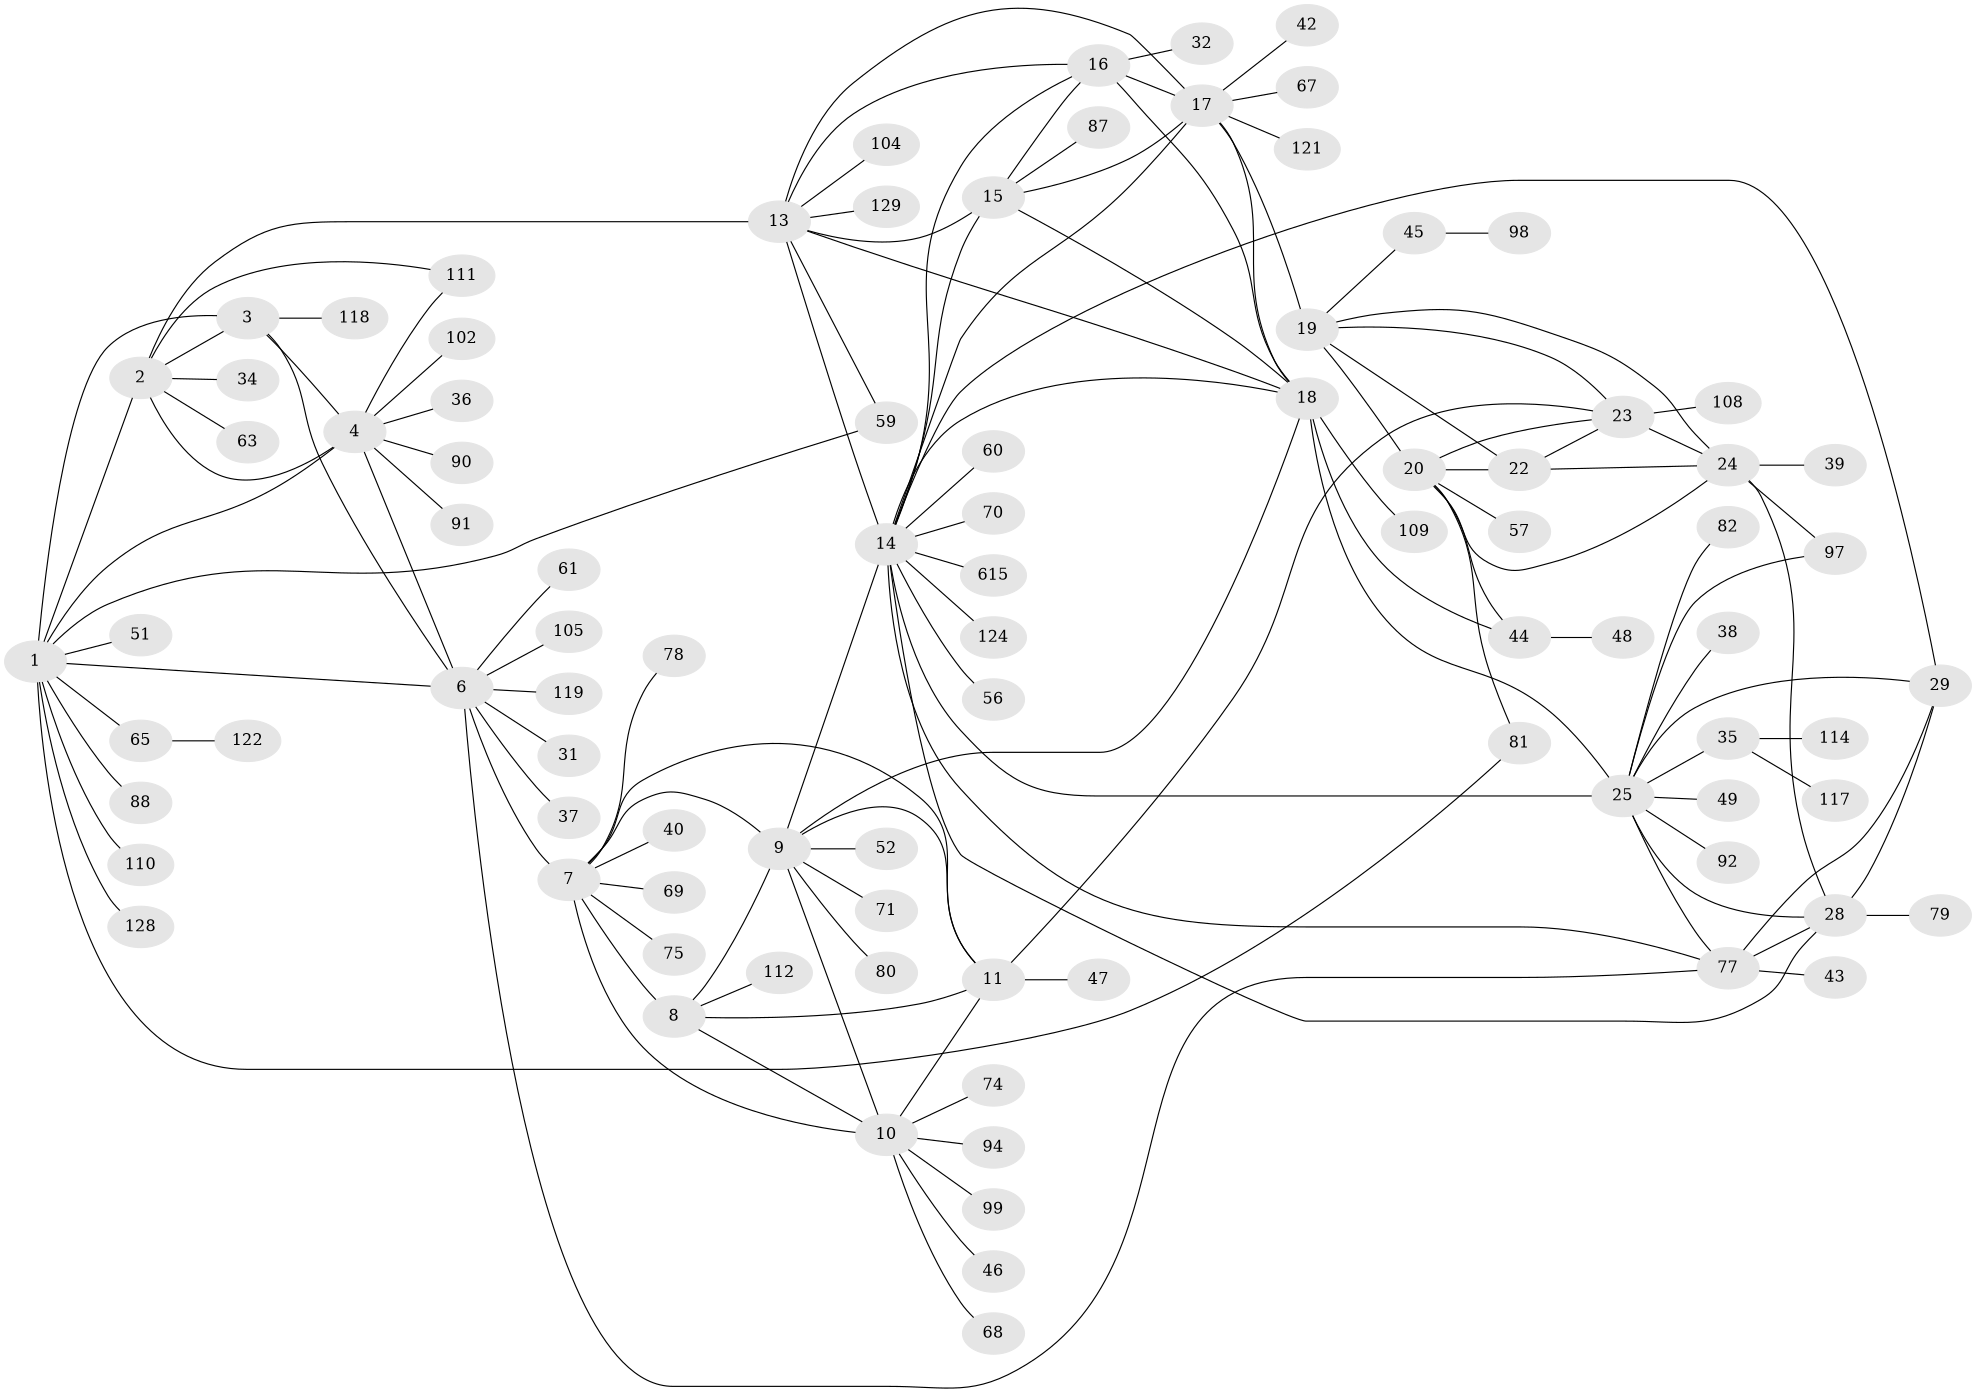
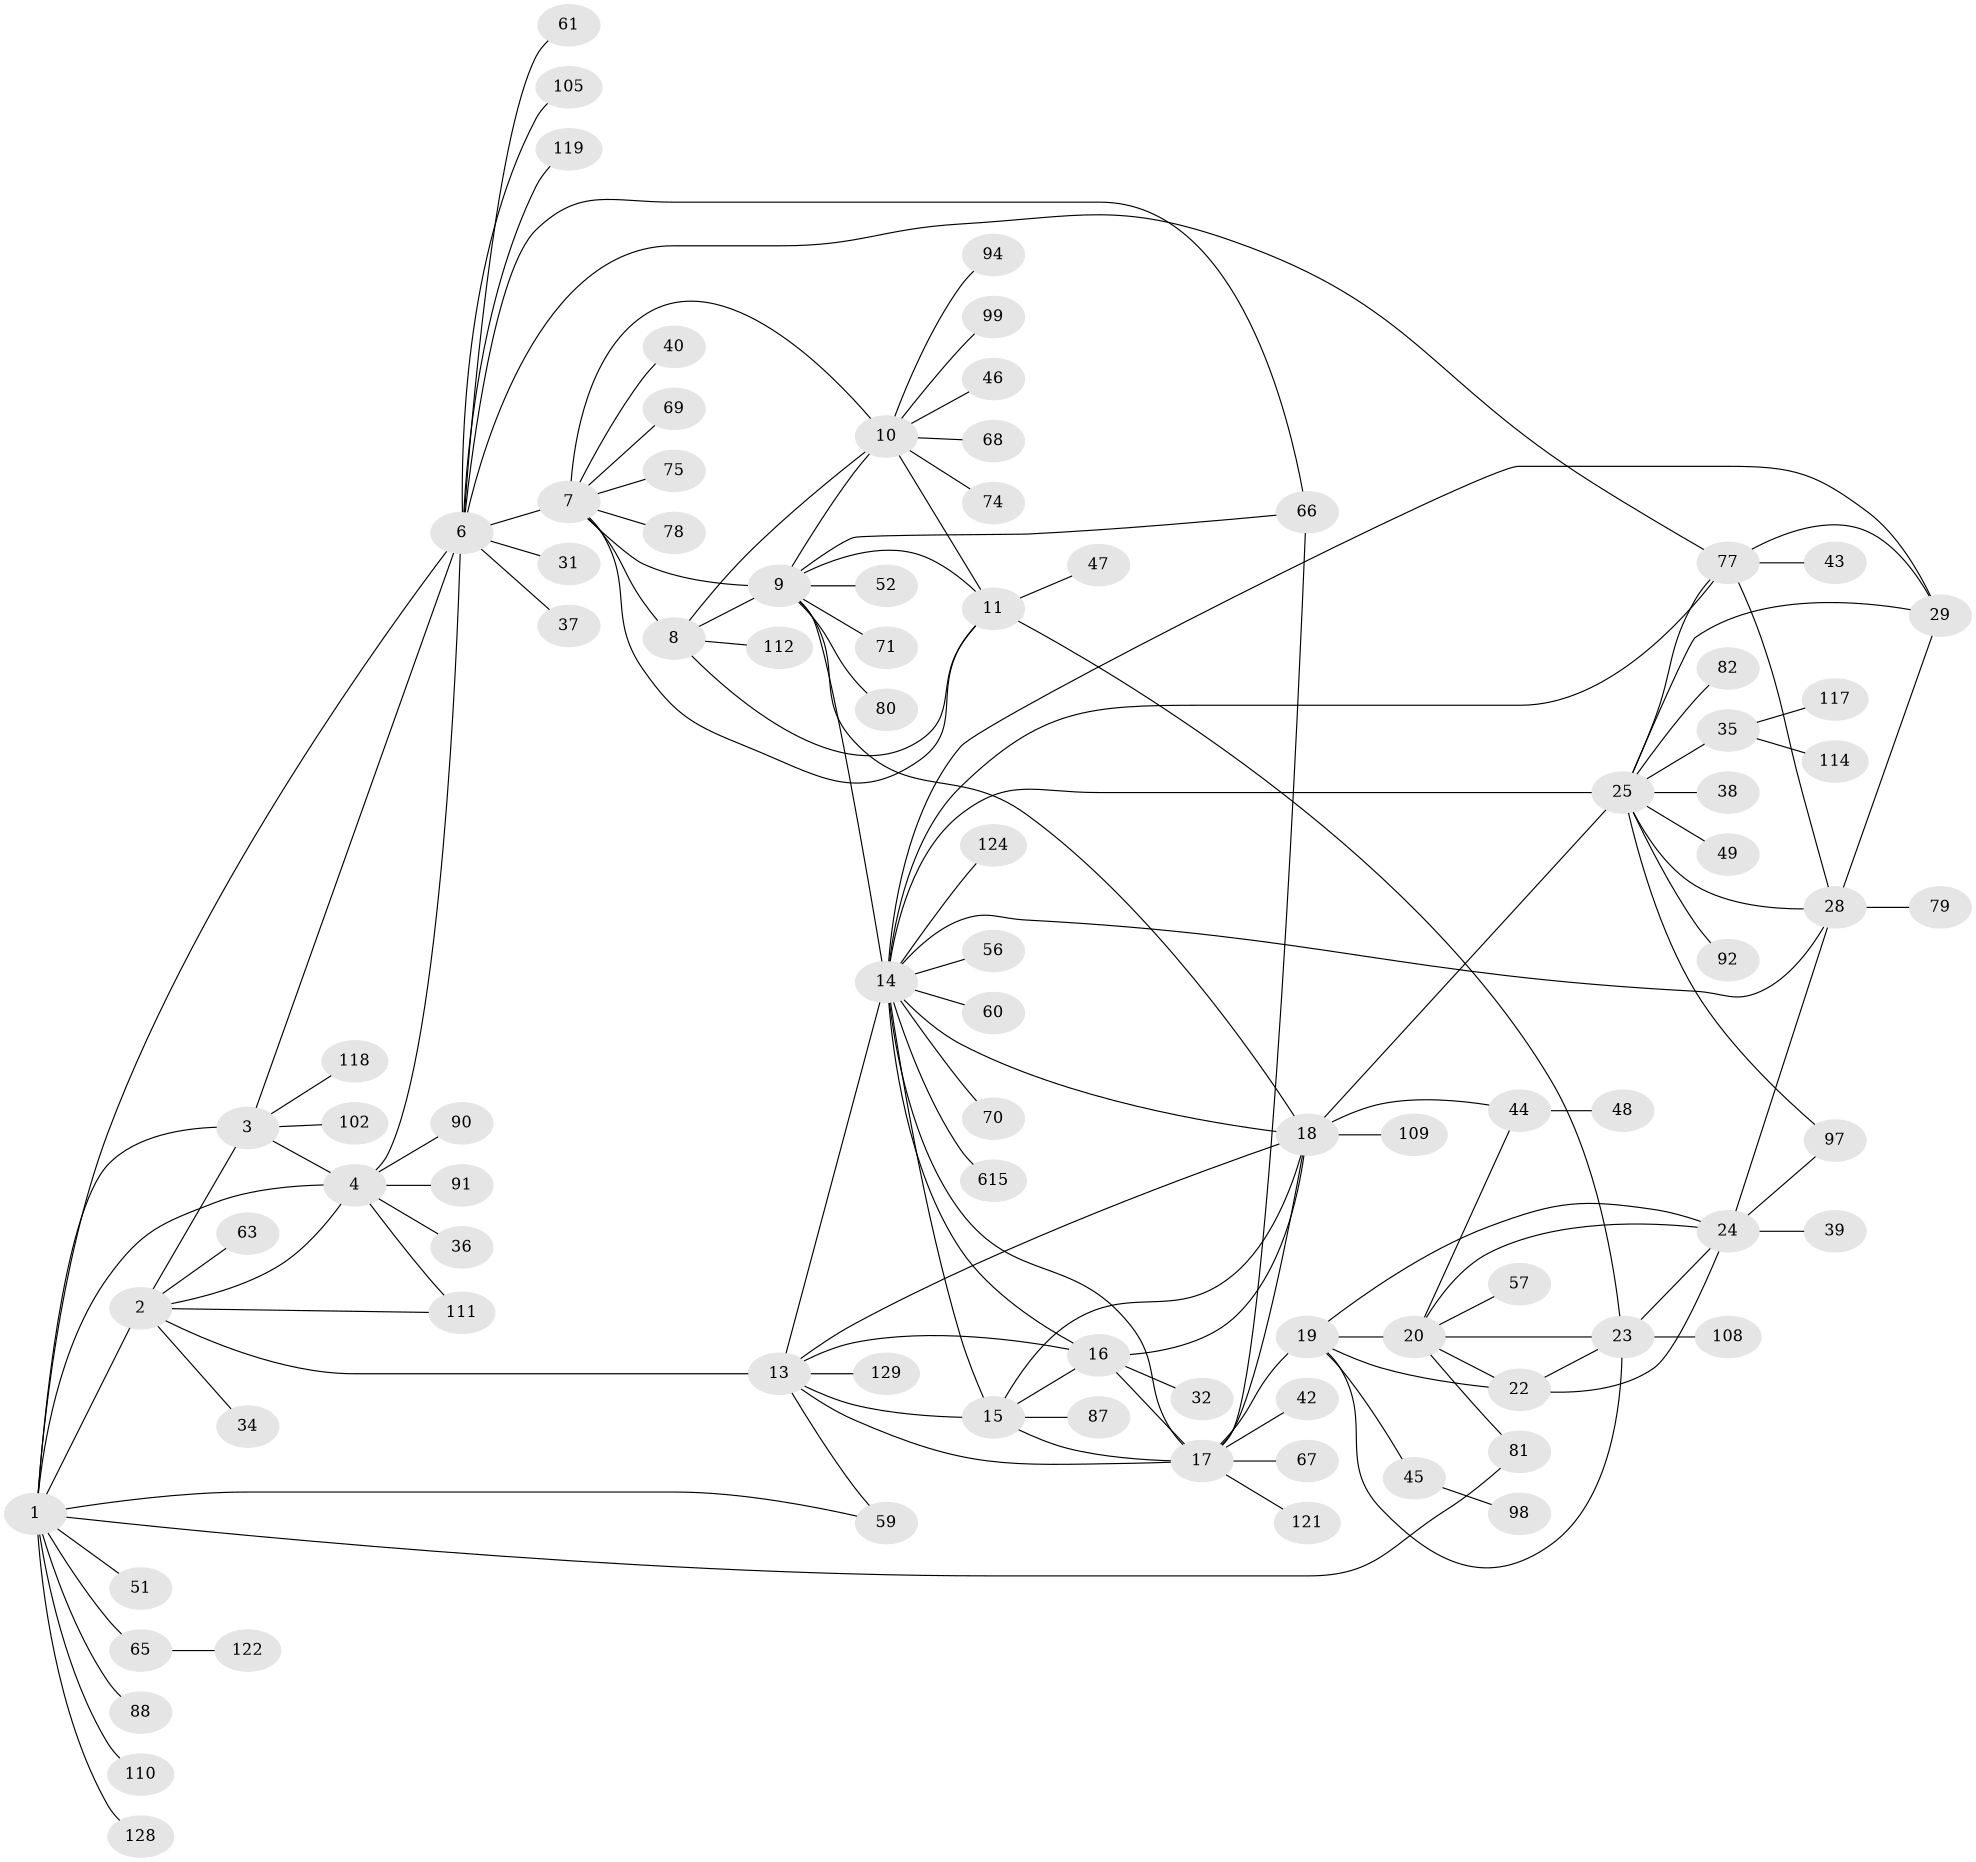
  graph {
    rankdir=LR
    node [color=gray90 style=filled]
    1
    2
    3 [super="+5"]
    4
    6
    51
    59 [super="+73+84"]
    65
    88
    110
    128
    81
    13 [super="+41+95"]
    34
    63 [super="+86"]
    111
    102
    118
    36
    90
    91
    7
    n23 [label=77 super="+107"]
    31
    37
    61 [super="+83"]
+   66 [super="+127"]
    105
    119
    23
    24
    108
    122
    14 [super="+30+54+131+53"]
    18
    15
    16 [super="+76+62+89+58"]
    17
-   104
    129
    8
    9 [super="+12+103"]
    10 [super="+33"]
    11
    40 [super="+50"]
    69
    75
    78
    28 [super="+125+130"]
    29 [super="+72+96+64"]
    43 [super="+55"]
    112
    52
    71
    80 [super="+113"]
    46
    68
    74
    94
    99
    47 [super="+77"]
    25 [super="+26"]
    56
    60
    70
    n66 [label=615]
    124
    44
    109
    87
    32 [super="+120"]
    19 [super="+100+123"]
    42
    67
    121
    82
    97
    35
    38
    49
    92
    79
    20 [super="+21"]
    22
    45
    48
    57
    39
    98
    114
    117
    1 -- 2
    1 -- 3 [weight=2]
    1 -- 4
    1 -- 6
    1 -- 51
    1 -- 59
    1 -- 65
    1 -- 88
    1 -- 110
    1 -- 128
    1 -- 81
    2 -- 3 [weight=2]
    2 -- 4
    2 -- 13
    2 -- 34
    2 -- 63
    2 -- 111
    3 -- 4 [weight=2]
    3 -- 6 [weight=2]
-   4 -- 102
+   3 -- 102
    3 -- 118
    4 -- 6
    4 -- 111
    4 -- 36
    4 -- 90
    4 -- 91
    6 -- 7
    6 -- n23
    6 -- 31
    6 -- 37
    6 -- 61
+   6 -- 66
    6 -- 105
    6 -- 119
    65 -- 122
    13 -- 59
    13 -- 14
    13 -- 18
    13 -- 15
    13 -- 16
    13 -- 17
-   13 -- 104
    13 -- 129
    7 -- 8
    7 -- 9 [weight=2]
    7 -- 10
    7 -- 11
    7 -- 40
    7 -- 69
    7 -- 75
    7 -- 78
    n23 -- 28
    n23 -- 29
    n23 -- 43
    23 -- 24
    23 -- 108
    24 -- 28
    24 -- 97
    24 -- 39
    14 -- n23
    14 -- 18
    14 -- 15
    14 -- 16
    14 -- 17
    14 -- 28
    14 -- 29
    14 -- 25 [weight=2]
    14 -- 56
    14 -- 60
    14 -- 70
    14 -- n66
    14 -- 124
    18 -- 25
    18 -- 44
    18 -- 109
    15 -- 18
    15 -- 16
    15 -- 17
    15 -- 87
    16 -- 18
    16 -- 17
    16 -- 32
+   17 -- 66
    17 -- 18
    17 -- 19
    17 -- 42
    17 -- 67
    17 -- 121
    8 -- 9 [weight=2]
    8 -- 10
    8 -- 11
    8 -- 112
+   9 -- 66
    9 -- 14
    9 -- 18
    9 -- 10 [weight=2]
    9 -- 11 [weight=2]
    9 -- 52
    9 -- 71
    9 -- 80
    10 -- 11
    10 -- 46
    10 -- 68
    10 -- 74
    10 -- 94
    10 -- 99
    11 -- 23
    11 -- 47
    28 -- 29
    28 -- 79
    25 -- n23 [weight=2]
    25 -- 28 [weight=2]
    25 -- 29 [weight=2]
    25 -- 82
    25 -- 97
    25 -- 35
    25 -- 38
    25 -- 49
    25 -- 92
    44 -- 48
    19 -- 23
    19 -- 24
    19 -- 20 [weight=2]
    19 -- 22
    19 -- 45
    35 -- 114
    35 -- 117
    20 -- 81
    20 -- 23 [weight=2]
    20 -- 24 [weight=2]
    20 -- 44
    20 -- 22 [weight=2]
    20 -- 57
    22 -- 23
    22 -- 24
    45 -- 98
  }
